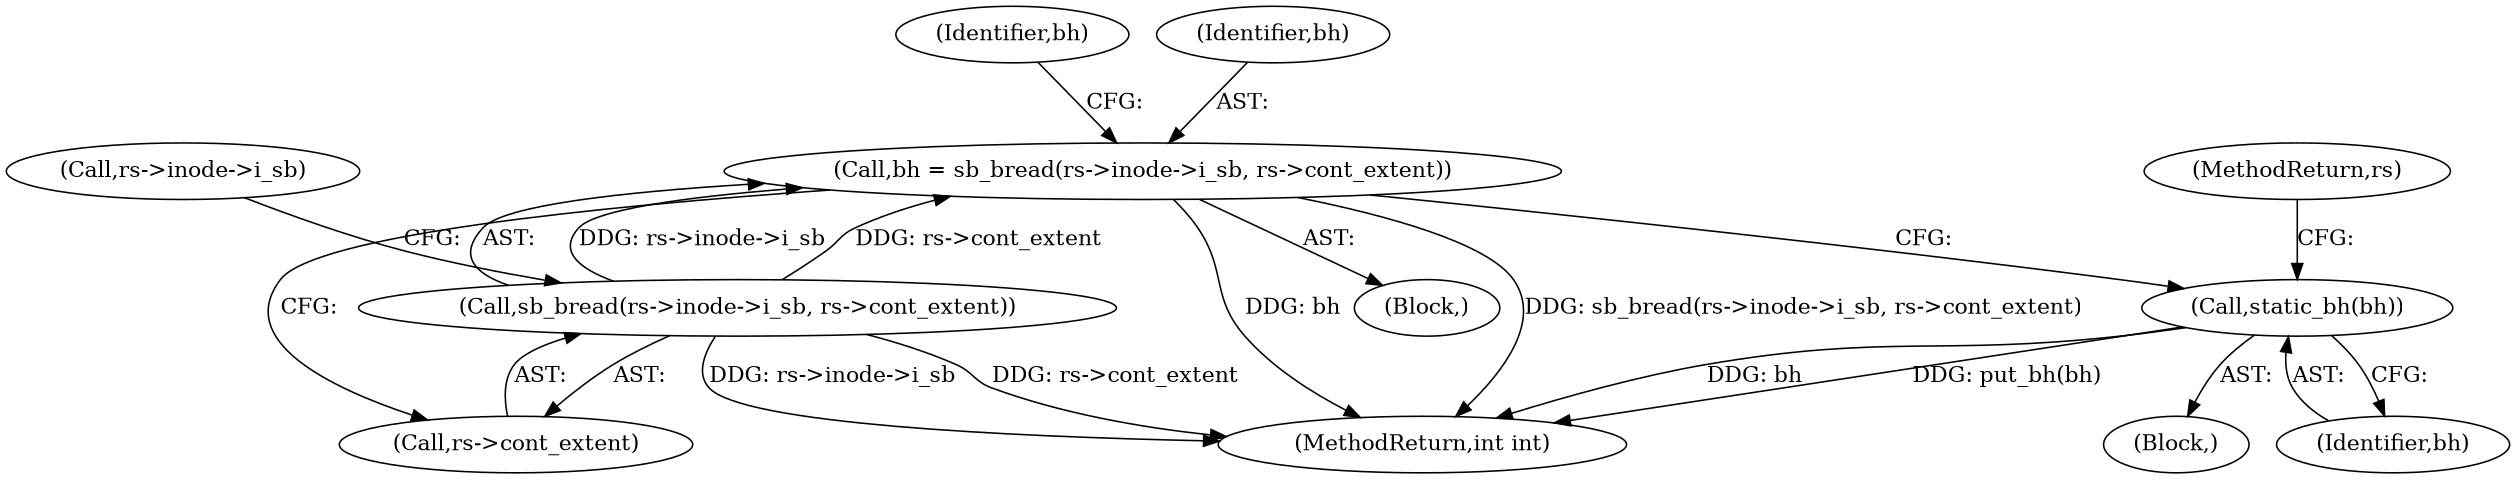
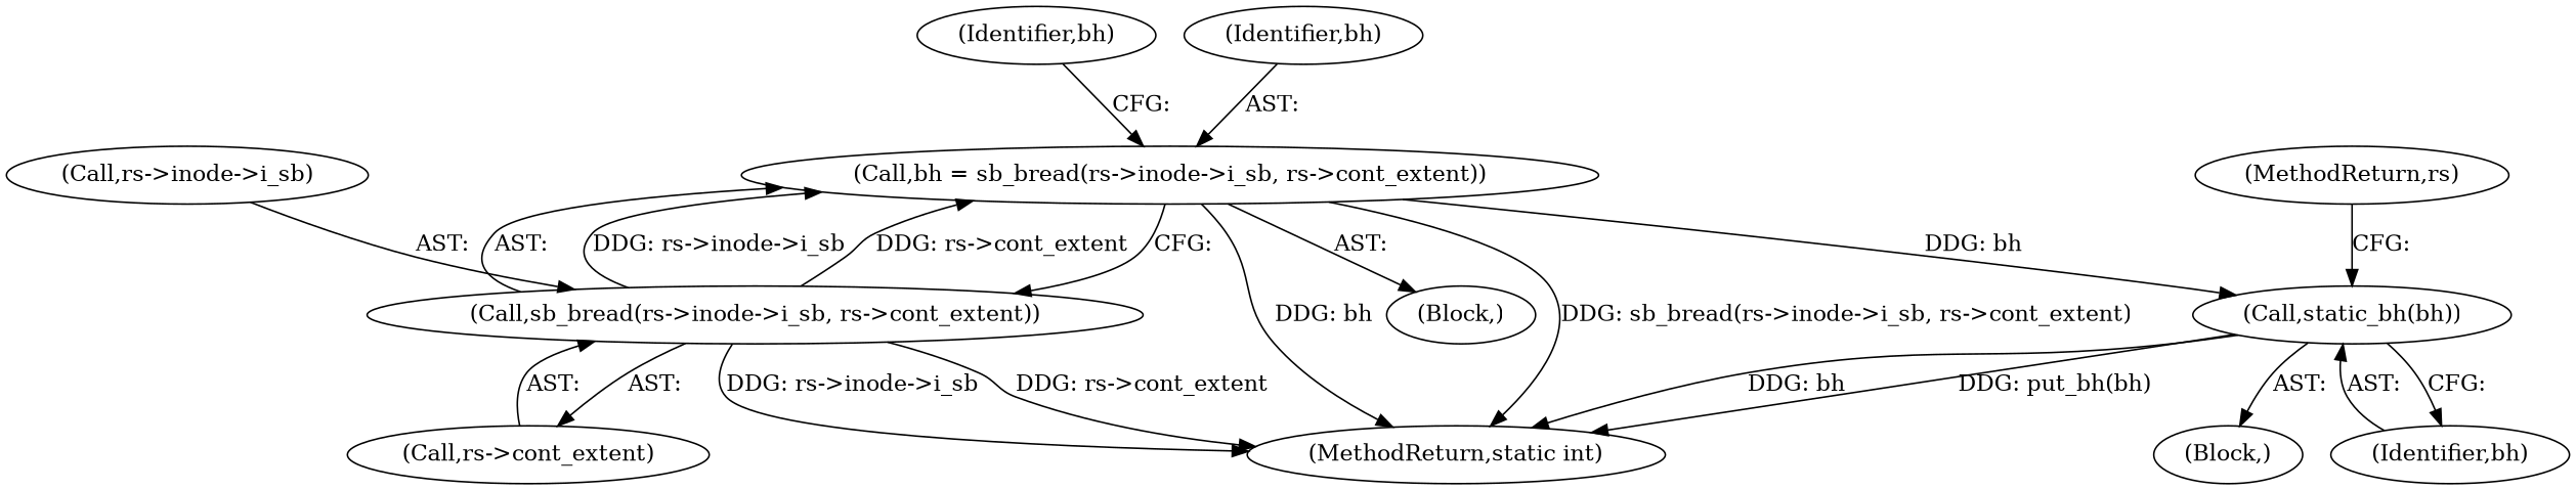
  digraph {
    n1 [label="(Call,static_bh(bh))"]
    n2 [label="(Identifier,bh)"]
-   n3 [label="(MethodReturn,int int)"]
+   n3 [label="(MethodReturn,static int)"]
    n4 [label="(Block,)"]
    n5 [label="(Call,bh = sb_bread(rs->inode->i_sb, rs->cont_extent))"]
    n6 [label="(Call,sb_bread(rs->inode->i_sb, rs->cont_extent))"]
    n7 [label="(Block,)"]
    n8 [label="(Call,rs->cont_extent)"]
    n9 [label="(Identifier,bh)"]
    n10 [label="(MethodReturn,rs)"]
    n11 [label="(Identifier,bh)"]
    n12 [label="(Call,rs->inode->i_sb)"]
    n1 -> n2 [label="CFG: "]
    n1 -> n3 [label="DDG: put_bh(bh)"]
    n1 -> n3 [label="DDG: bh"]
    n1 -> n4 [label="AST: "]
    n2 -> n1 [label="AST: "]
-   n5 -> n1 [label="CFG: "]
+   n5 -> n1 [label="DDG: bh"]
    n5 -> n3 [label="DDG: bh"]
    n5 -> n3 [label="DDG: sb_bread(rs->inode->i_sb, rs->cont_extent)"]
-   n5 -> n8 [label="CFG: "]
+   n5 -> n6 [label="CFG: "]
    n5 -> n7 [label="AST: "]
    n6 -> n3 [label="DDG: rs->inode->i_sb"]
    n6 -> n3 [label="DDG: rs->cont_extent"]
    n6 -> n5 [label="AST: "]
    n6 -> n5 [label="DDG: rs->inode->i_sb"]
    n6 -> n5 [label="DDG: rs->cont_extent"]
    n6 -> n8 [label="AST: "]
    n8 -> n6 [label="AST: "]
    n9 -> n5 [label="CFG: "]
    n10 -> n1 [label="CFG: "]
    n11 -> n5 [label="AST: "]
-   n12 -> n6 [label="CFG: "]
+   n12 -> n6 [label="AST: "]
  }
